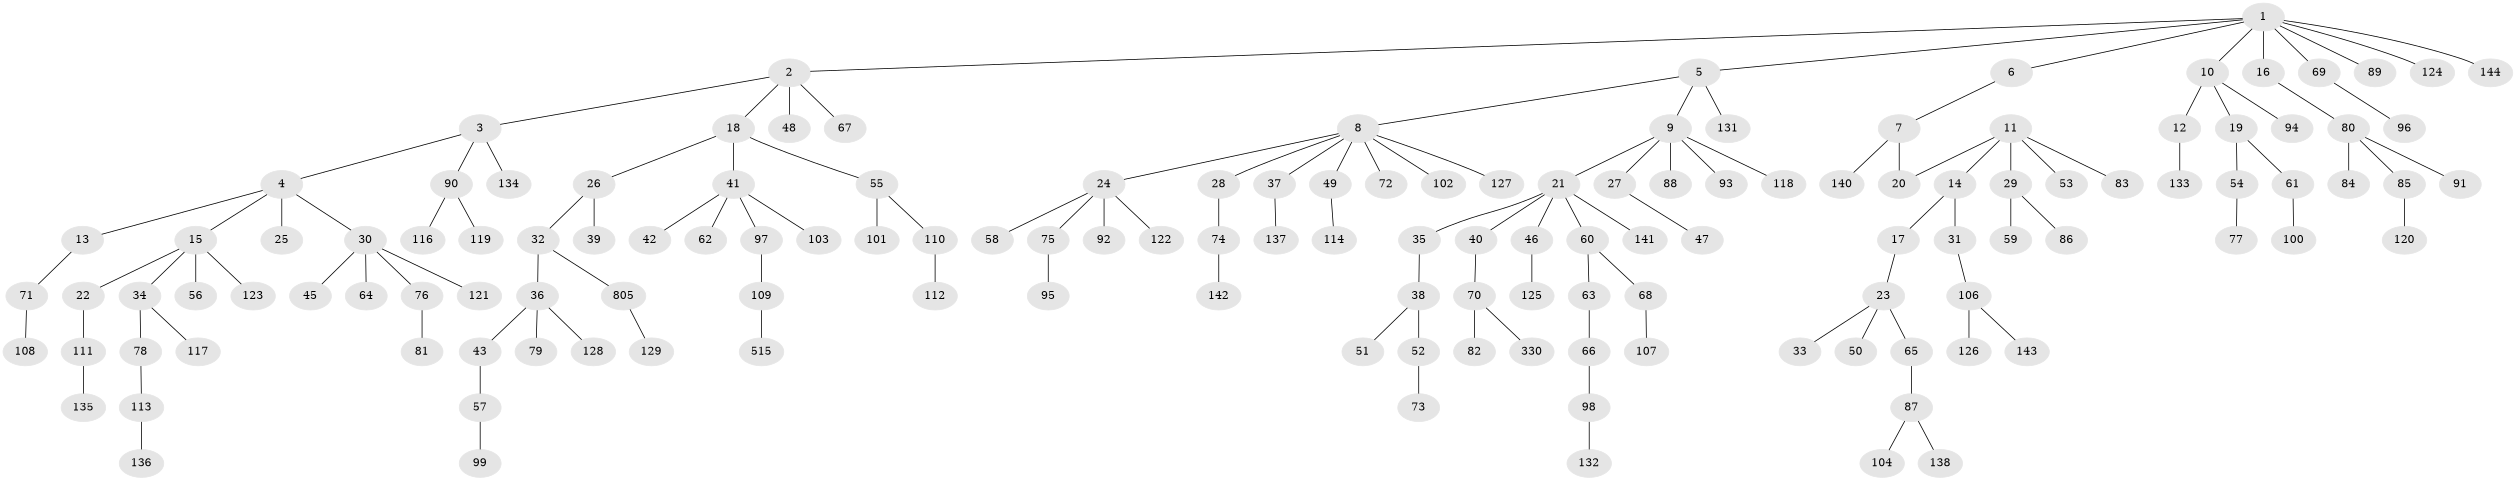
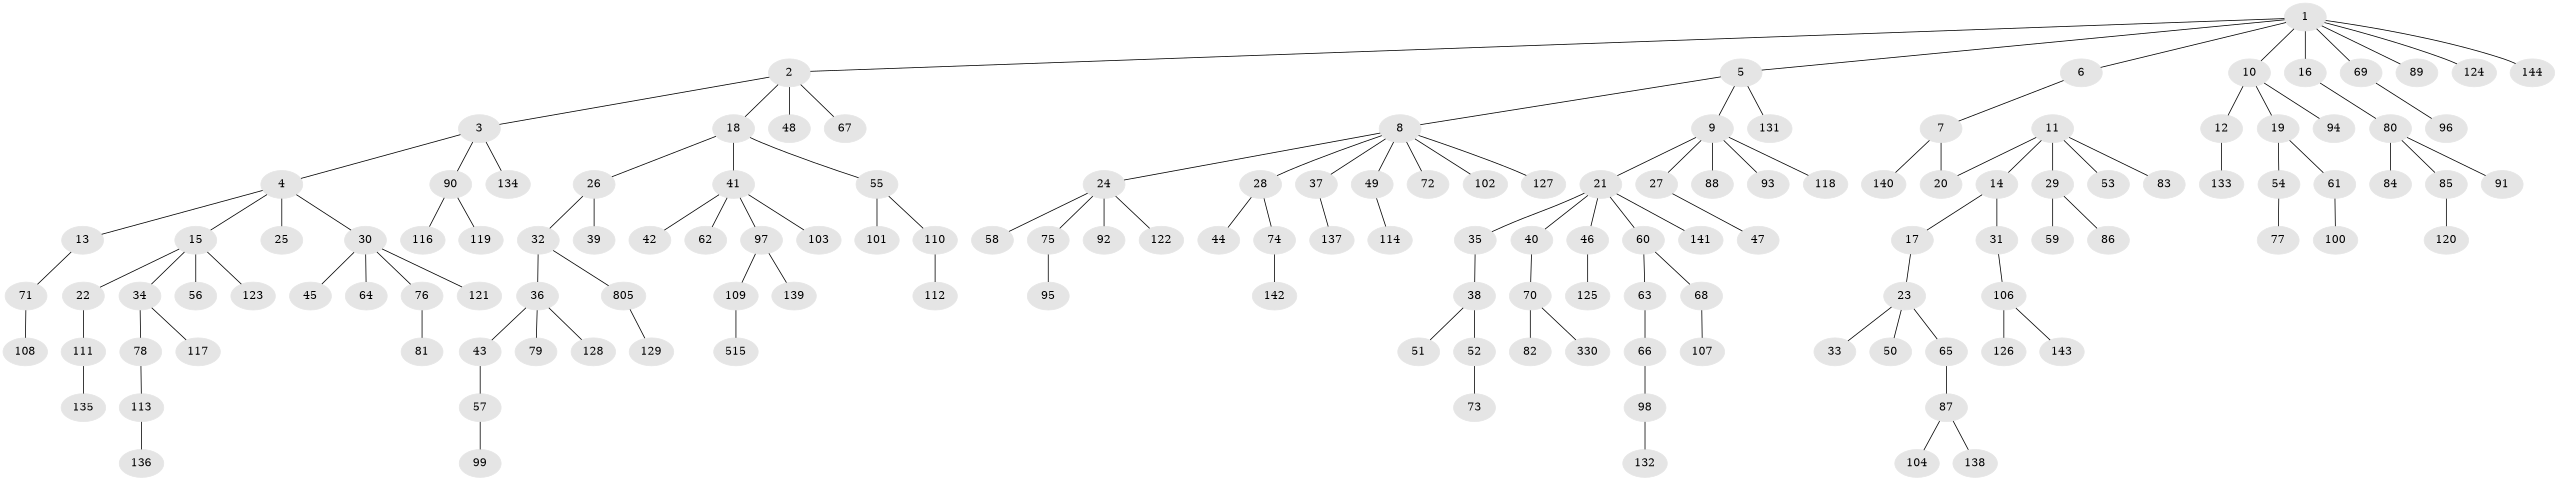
  graph {
    node [color=gray90 style=filled]
    1
    2
    5
    6
    10
    16
    69
    89
    124
    144
    3
    18
    48
    67
    8
    9
    131
    7
    12
    19
    94
    80
    96
    4
    90
    134
    26
    41
    55
    13
    15
    25
    30
    116
    119
    71
    22
    34
    56
    123
    45
    64
    76
    121
    24
    28
    37
    49
    72
    102
    127
    21
    27
    88
    93
    118
    140
    20
    11
    14
    29
    53
    83
    58
    75
    92
    122
+   44
    74
    137
    114
    35
    40
    46
    60
    141
    47
    133
    54
    61
    17
    31
    59
    86
    108
    23
    106
    111
    78
    117
    84
    85
    91
    33
    50
    65
    32
    39
    42
    62
    97
    103
    101
    110
    77
    100
    38
    70
    125
    63
    68
    135
    87
    95
    36
    n116 [label=805]
    142
    81
    126
    143
    43
    79
    128
    129
    113
    51
    52
    57
    73
    82
    n131 [label=330]
    109
+   139
    99
    112
    66
    107
    98
    104
    138
    132
    136
    120
    n144 [label=515]
    1 -- 2
    1 -- 5
    1 -- 6
    1 -- 10
    1 -- 16
    1 -- 69
    1 -- 89
    1 -- 124
    1 -- 144
    2 -- 3
    2 -- 18
    2 -- 48
    2 -- 67
    5 -- 8
    5 -- 9
    5 -- 131
    6 -- 7
    10 -- 12
    10 -- 19
    10 -- 94
    16 -- 80
    69 -- 96
    3 -- 4
    3 -- 90
    3 -- 134
    18 -- 26
    18 -- 41
    18 -- 55
    8 -- 24
    8 -- 28
    8 -- 37
    8 -- 49
    8 -- 72
    8 -- 102
    8 -- 127
    9 -- 21
    9 -- 27
    9 -- 88
    9 -- 93
    9 -- 118
    7 -- 140
    7 -- 20
    12 -- 133
    19 -- 54
    19 -- 61
    80 -- 84
    80 -- 85
    80 -- 91
    4 -- 13
    4 -- 15
    4 -- 25
    4 -- 30
    90 -- 116
    90 -- 119
    26 -- 32
    26 -- 39
    41 -- 42
    41 -- 62
    41 -- 97
    41 -- 103
    55 -- 101
    55 -- 110
    13 -- 71
    15 -- 22
    15 -- 34
    15 -- 56
    15 -- 123
    30 -- 45
    30 -- 64
    30 -- 76
    30 -- 121
    71 -- 108
    22 -- 111
    34 -- 78
    34 -- 117
    76 -- 81
    24 -- 58
    24 -- 75
    24 -- 92
    24 -- 122
+   28 -- 44
    28 -- 74
    37 -- 137
    49 -- 114
    21 -- 35
    21 -- 40
    21 -- 46
    21 -- 60
    21 -- 141
    27 -- 47
    11 -- 20
    11 -- 14
    11 -- 29
    11 -- 53
    11 -- 83
    14 -- 17
    14 -- 31
    29 -- 59
    29 -- 86
    75 -- 95
    74 -- 142
    35 -- 38
    40 -- 70
    46 -- 125
    60 -- 63
    60 -- 68
    54 -- 77
    61 -- 100
    17 -- 23
    31 -- 106
    23 -- 33
    23 -- 50
    23 -- 65
    106 -- 126
    106 -- 143
    111 -- 135
    78 -- 113
    85 -- 120
    65 -- 87
    32 -- 36
    32 -- n116
    97 -- 109
+   97 -- 139
    110 -- 112
    38 -- 51
    38 -- 52
    70 -- 82
    70 -- n131
    63 -- 66
    68 -- 107
    87 -- 104
    87 -- 138
    36 -- 43
    36 -- 79
    36 -- 128
    n116 -- 129
    43 -- 57
    113 -- 136
    52 -- 73
    57 -- 99
    109 -- n144
    66 -- 98
    98 -- 132
  }
